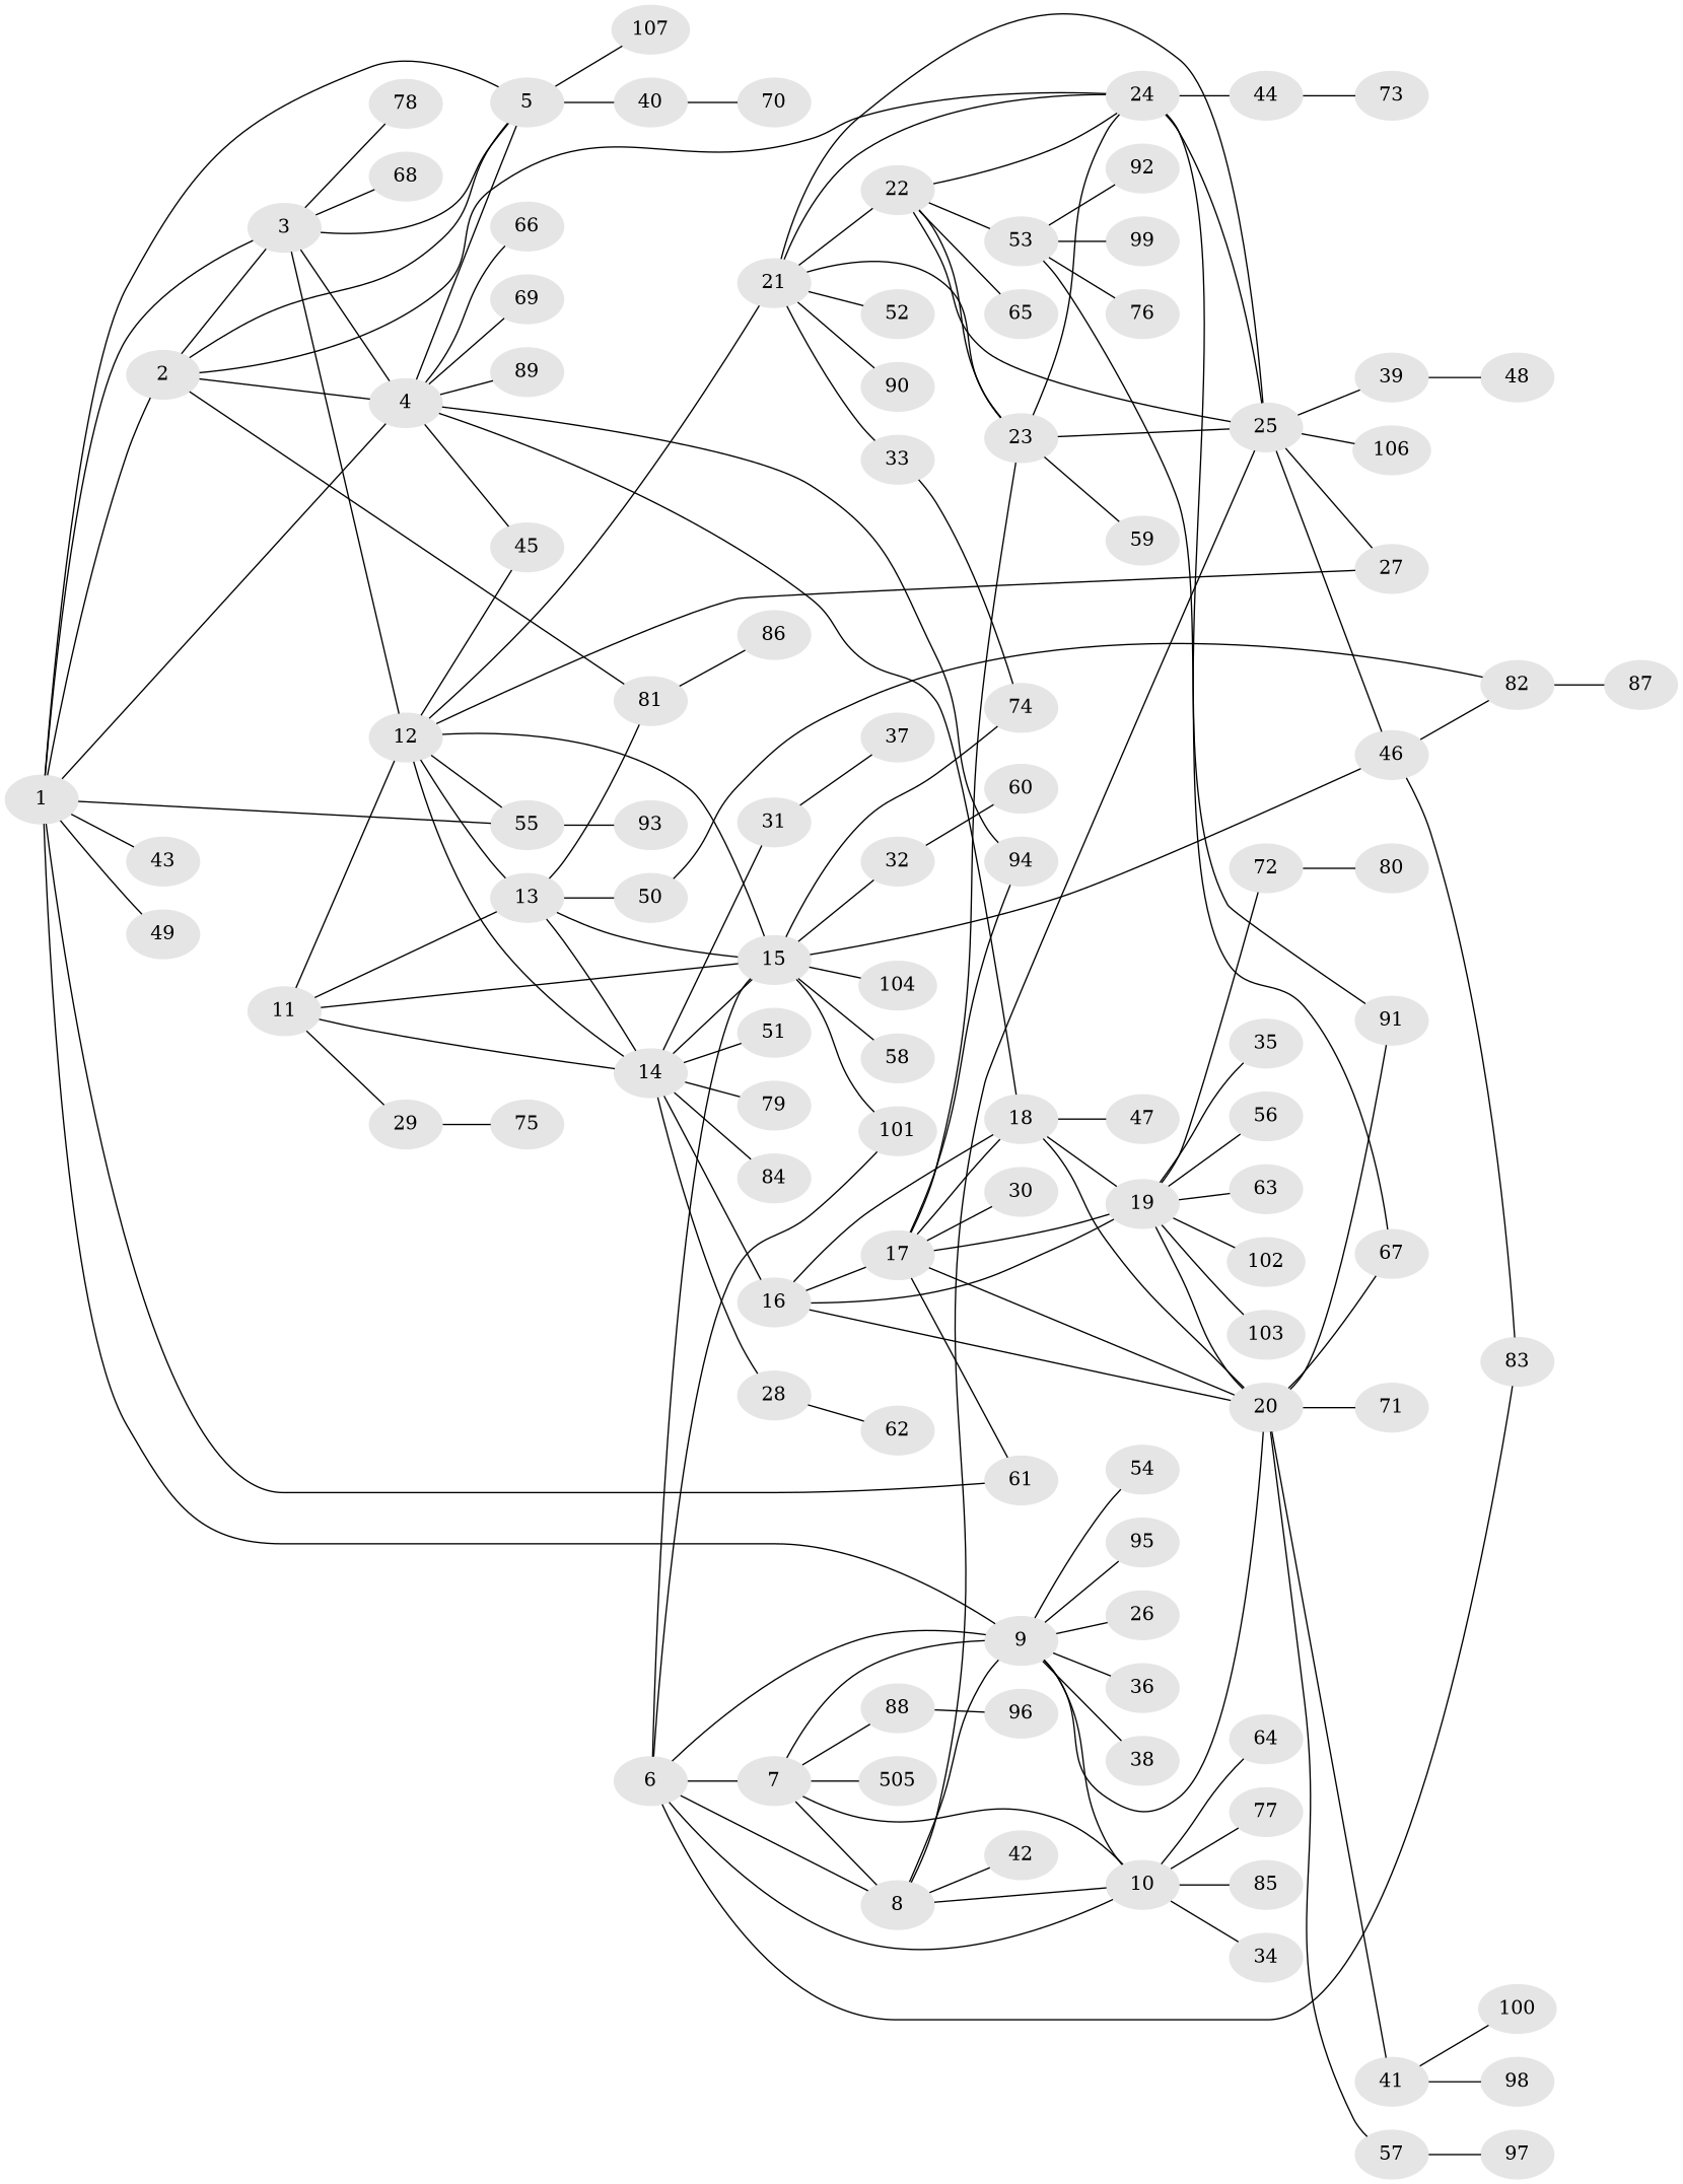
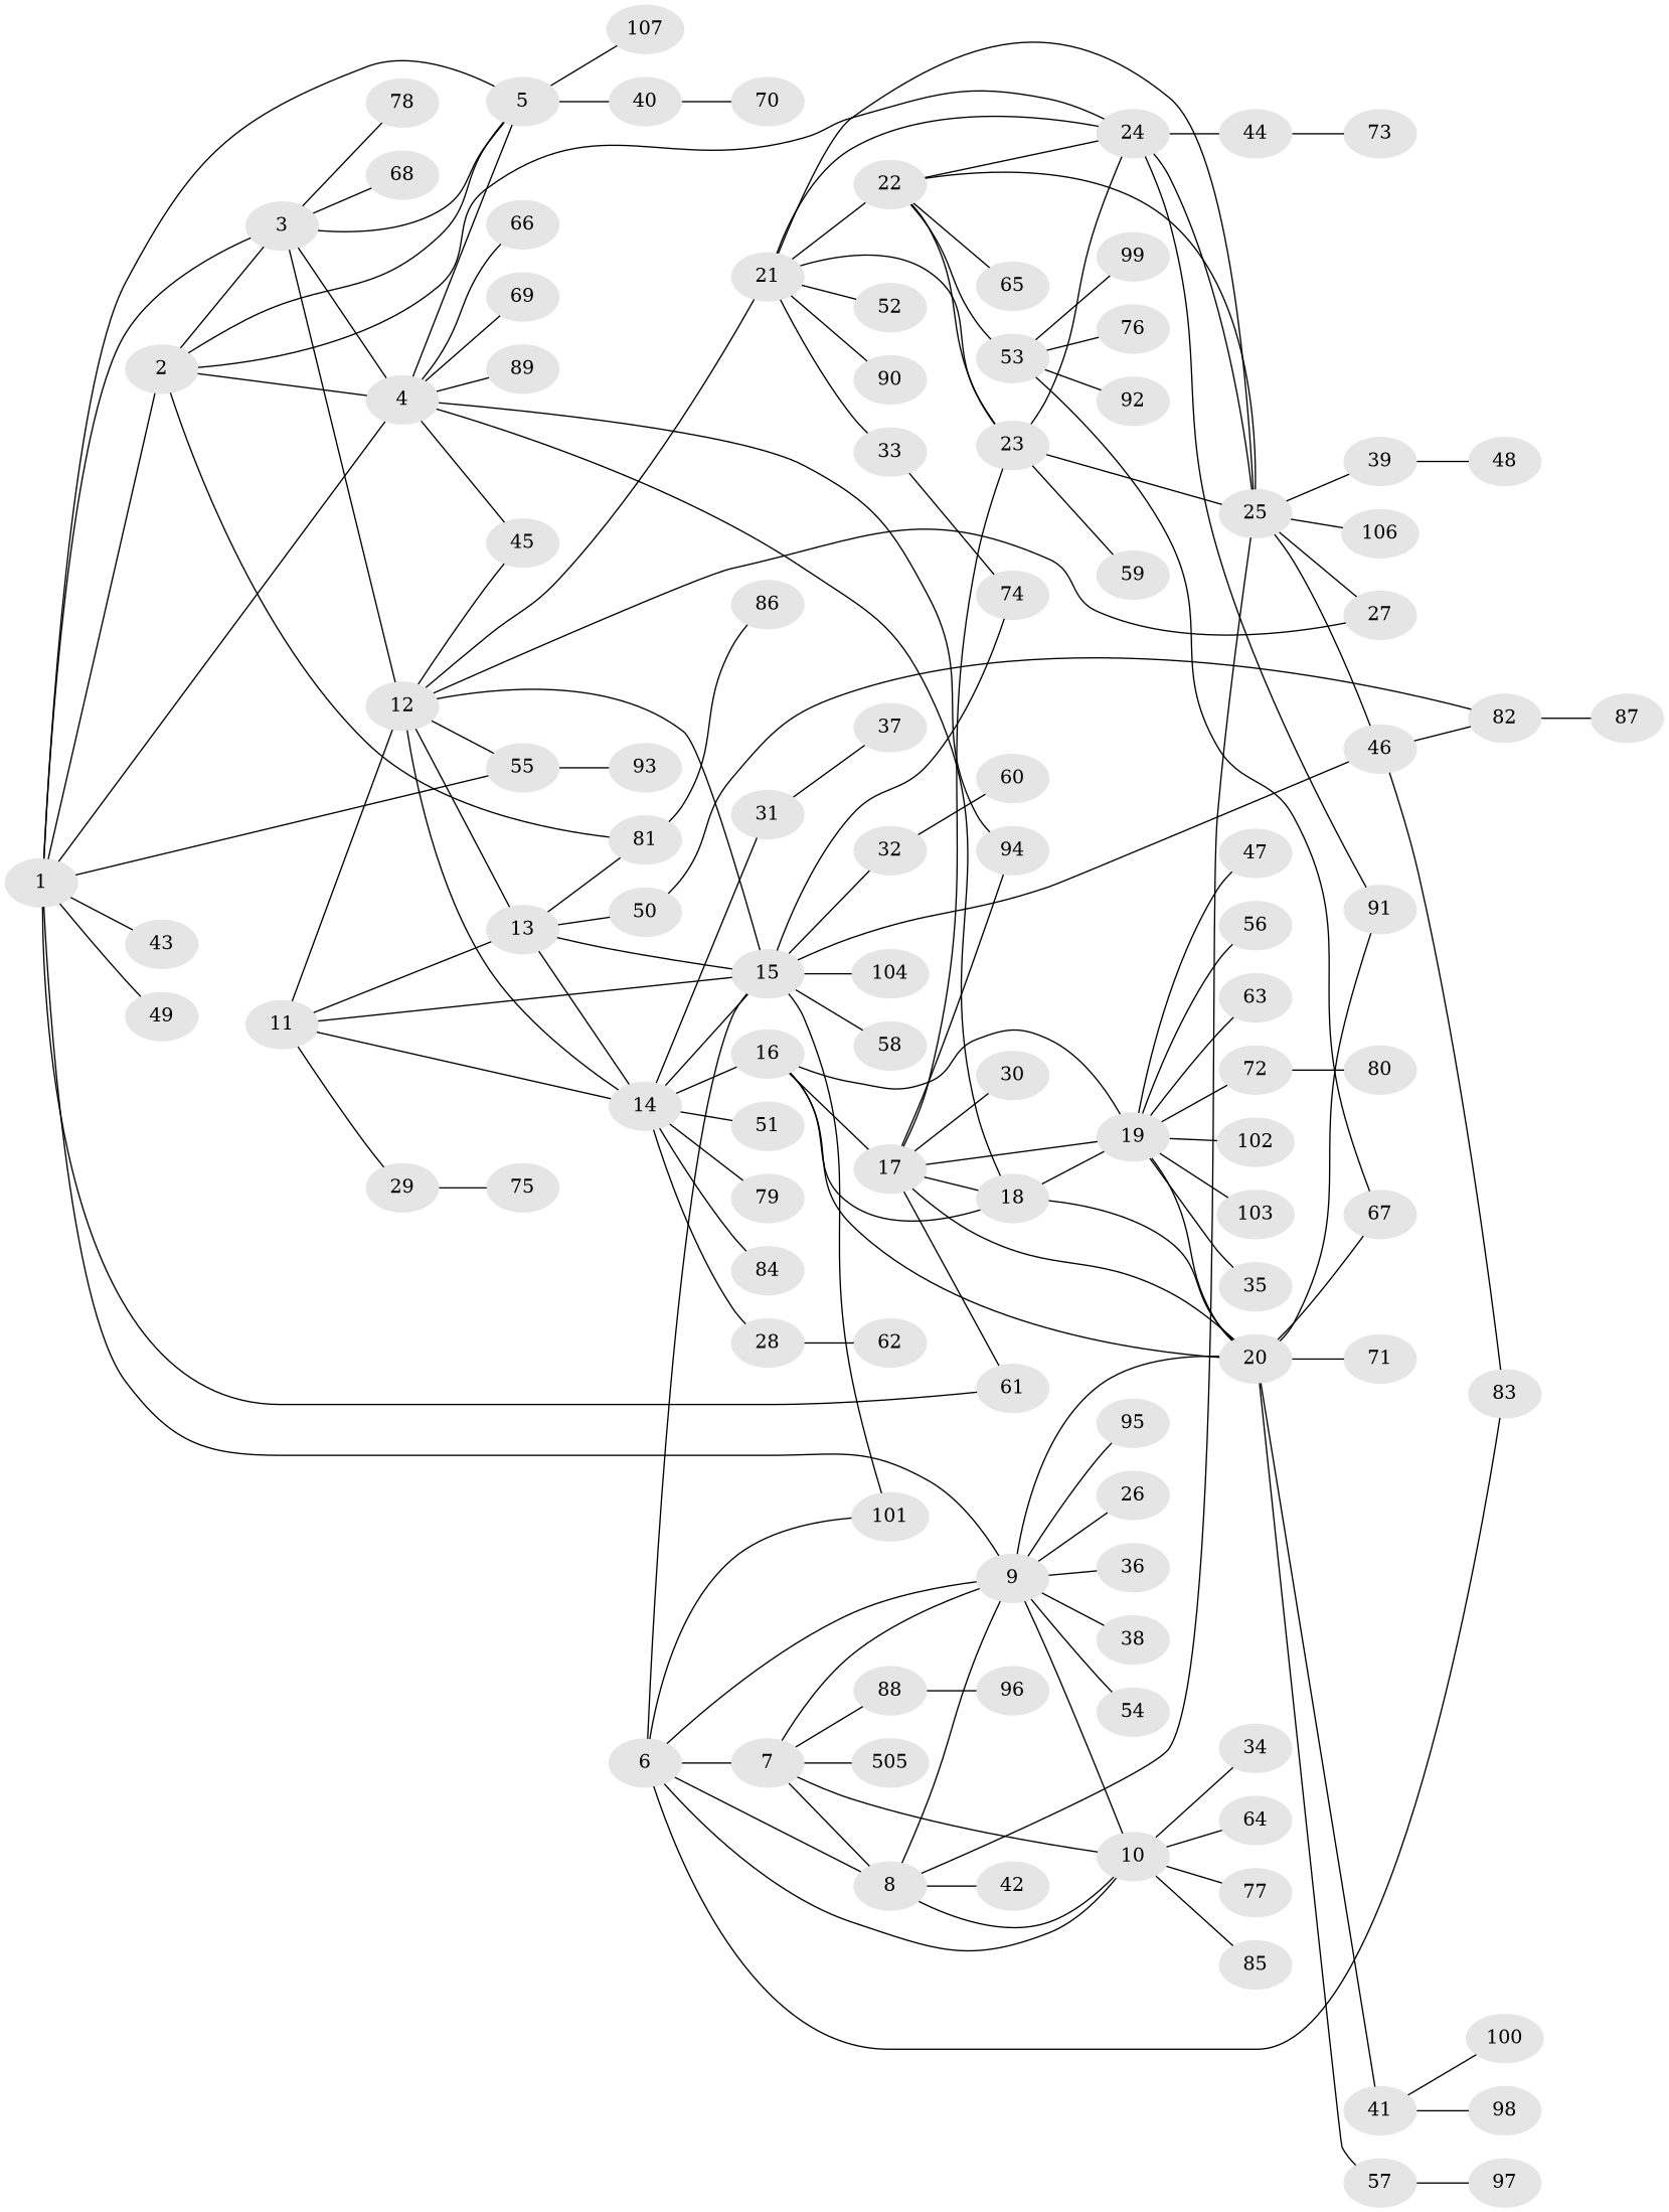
  graph {
    rankdir=LR
    node [color=gray90 style=filled]
    1
    2
    3
    4
    5
    9
    43
    49
    55
    61
    24
    81
    12
    68
    78
    18
    45
    66
    69
    89
    94
    40
    107
    10
    20
    26
    36
    38
    54
    95
    93
    25
    91
    44
    86
    15
    13
    14
    21
    27
    19
    70
    6
    7
    8
    83
    101
    88
    n49 [label=505]
    42
    34
    64
    77
    85
    32
    46
    58
    74
    104
    96
    39
    106
    41
    57
    67
    71
    11
    29
    50
    16
    28
    31
    51
    79
    84
    75
    23
    22
    33
    52
    90
    82
    17
    62
    37
    60
    30
    35
    47
    56
    63
    72
    102
    103
    59
    80
    98
    100
    97
    53
    65
    76
    92
    99
    73
    48
    87
    1 -- 2
    1 -- 3
    1 -- 4
    1 -- 5
    1 -- 9
    1 -- 43
    1 -- 49
    1 -- 55
    1 -- 61
    2 -- 3
    2 -- 4
    2 -- 5
    2 -- 24
    2 -- 81
    3 -- 4
    3 -- 5
    3 -- 12
    3 -- 68
    3 -- 78
    4 -- 5
    4 -- 18
    4 -- 45
    4 -- 66
    4 -- 69
    4 -- 89
    4 -- 94
    5 -- 40
    5 -- 107
    9 -- 10
    9 -- 20
    9 -- 26
    9 -- 36
    9 -- 38
    9 -- 54
    9 -- 95
    55 -- 93
    24 -- 25
    24 -- 91
    24 -- 44
    81 -- 86
    12 -- 55
    12 -- 45
    12 -- 15
    12 -- 13
    12 -- 14
    12 -- 21
    12 -- 27
    18 -- 20
    18 -- 19
    40 -- 70
    10 -- 34
    10 -- 64
    10 -- 77
    10 -- 85
    20 -- 91
    20 -- 41
    20 -- 57
    20 -- 67
    20 -- 71
    25 -- 27
    25 -- 46
    25 -- 39
    25 -- 106
    44 -- 73
    15 -- 101
    15 -- 32
    15 -- 46
    15 -- 58
    15 -- 74
    15 -- 104
    13 -- 81
    13 -- 15
    13 -- 14
    13 -- 50
    14 -- 15
    14 -- 16
    14 -- 28
    14 -- 31
    14 -- 51
    14 -- 79
    14 -- 84
    21 -- 24
    21 -- 25
    21 -- 23
    21 -- 22
    21 -- 33
    21 -- 52
    21 -- 90
    19 -- 20
    19 -- 35
-   18 -- 47
+   19 -- 47
    19 -- 56
    19 -- 63
    19 -- 72
    19 -- 102
    19 -- 103
    6 -- 9
    6 -- 10
    6 -- 15
    6 -- 7
    6 -- 8
    6 -- 83
    6 -- 101
    7 -- 9
    7 -- 10
    7 -- 8
    7 -- 88
    7 -- n49
    8 -- 9
    8 -- 10
    8 -- 25
    8 -- 42
    88 -- 96
    32 -- 60
    46 -- 83
    46 -- 82
    39 -- 48
    41 -- 98
    41 -- 100
    57 -- 97
    11 -- 12
    11 -- 15
    11 -- 13
    11 -- 14
    11 -- 29
    29 -- 75
    50 -- 82
    16 -- 18
    16 -- 20
    16 -- 19
    16 -- 17
    28 -- 62
    31 -- 37
    23 -- 24
    23 -- 25
    23 -- 59
    22 -- 24
    22 -- 25
    22 -- 23
    22 -- 53
    22 -- 65
    33 -- 74
    82 -- 87
    17 -- 61
    17 -- 18
    17 -- 94
    17 -- 20
    17 -- 19
    17 -- 23
    17 -- 30
    72 -- 80
    53 -- 67
    53 -- 76
    53 -- 92
    53 -- 99
  }
